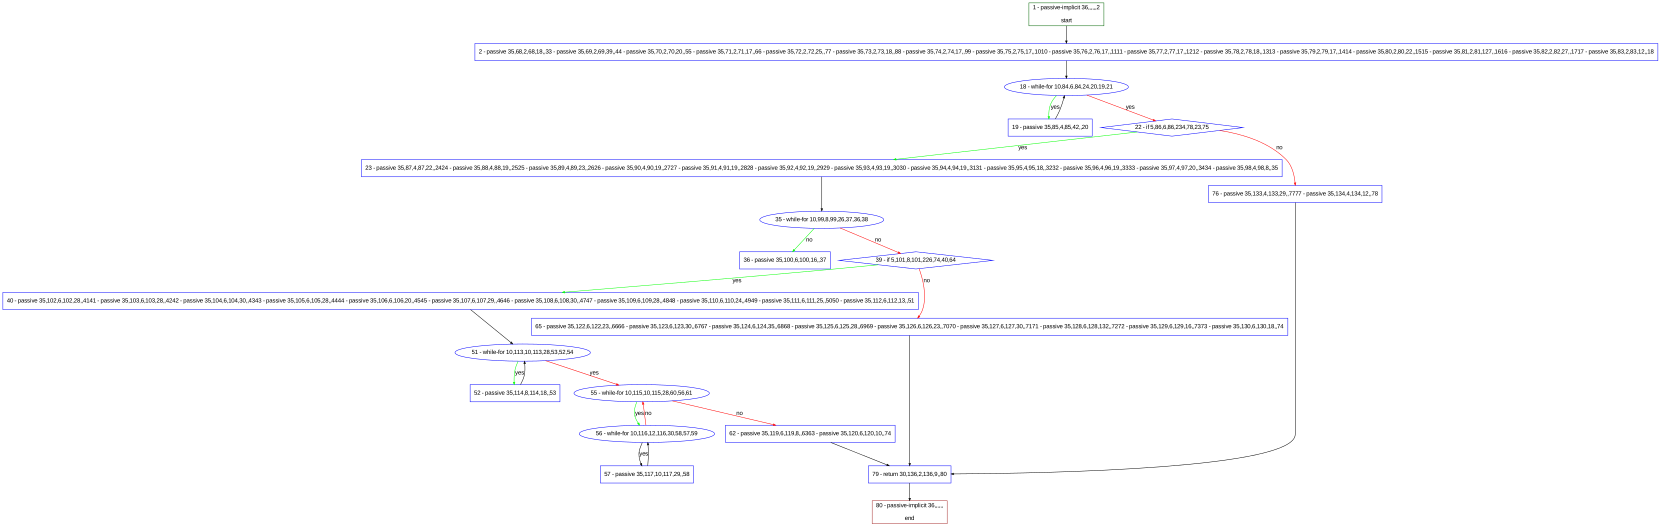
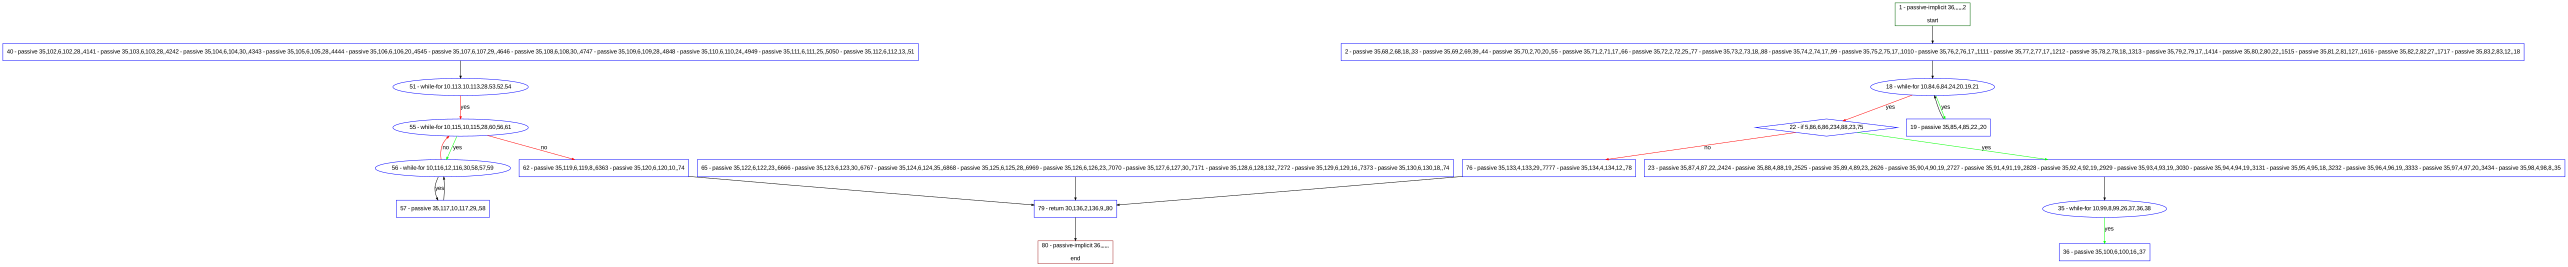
  digraph {
    bgcolor=white
    compound=true
    fillcolor="#FFFFCC"
    fontname=Arial
    fontsize=12
    pack=true
    packmode=clust
    style="rounded,filled"
    node [color="#0000ff" compound=true fillcolor="#ffffff" fixedsize=false fontname=Arial fontsize=12 node_initialized=no shape=box style=filled]
    edge [arrowhead=normal arrowsize=0.5 arrowtail=none color="#000000" compound=true dir=forward fontcolor=black fontname=Arial fontsize=12]
    n1 [label="2 - passive 35,68,2,68,18,,33 - passive 35,69,2,69,39,,44 - passive 35,70,2,70,20,,55 - passive 35,71,2,71,17,,66 - passive 35,72,2,72,25,,77 - passive 35,73,2,73,18,,88 - passive 35,74,2,74,17,,99 - passive 35,75,2,75,17,,1010 - passive 35,76,2,76,17,,1111 - passive 35,77,2,77,17,,1212 - passive 35,78,2,78,18,,1313 - passive 35,79,2,79,17,,1414 - passive 35,80,2,80,22,,1515 - passive 35,81,2,81,127,,1616 - passive 35,82,2,82,27,,1717 - passive 35,83,2,83,12,,18"]
    n2 [label="18 - while-for 10,84,6,84,24,20,19,21" shape=oval]
-   n3 [label="19 - passive 35,85,4,85,42,,20"]
-   n4 [label="22 - if 5,86,6,86,234,78,23,75" shape=diamond]
+   n3 [label="19 - passive 35,85,4,85,22,,20"]
+   n4 [label="22 - if 5,86,6,86,234,88,23,75" shape=diamond]
    n5 [color="#006400" label="1 - passive-implicit 36,,,,,,2\n\nstart"]
    n6 [label="23 - passive 35,87,4,87,22,,2424 - passive 35,88,4,88,19,,2525 - passive 35,89,4,89,23,,2626 - passive 35,90,4,90,19,,2727 - passive 35,91,4,91,19,,2828 - passive 35,92,4,92,19,,2929 - passive 35,93,4,93,19,,3030 - passive 35,94,4,94,19,,3131 - passive 35,95,4,95,18,,3232 - passive 35,96,4,96,19,,3333 - passive 35,97,4,97,20,,3434 - passive 35,98,4,98,8,,35"]
    n7 [label="76 - passive 35,133,4,133,29,,7777 - passive 35,134,4,134,12,,78"]
    n8 [label="35 - while-for 10,99,8,99,26,37,36,38" shape=oval]
    n9 [label="79 - return 30,136,2,136,9,,80"]
    n10 [label="36 - passive 35,100,6,100,16,,37"]
-   n11 [label="39 - if 5,101,8,101,226,74,40,64" shape=diamond]
    n12 [color="#a52a2a" label="80 - passive-implicit 36,,,,,,\n\nend"]
    n13 [label="40 - passive 35,102,6,102,28,,4141 - passive 35,103,6,103,28,,4242 - passive 35,104,6,104,30,,4343 - passive 35,105,6,105,28,,4444 - passive 35,106,6,106,20,,4545 - passive 35,107,6,107,29,,4646 - passive 35,108,6,108,30,,4747 - passive 35,109,6,109,28,,4848 - passive 35,110,6,110,24,,4949 - passive 35,111,6,111,25,,5050 - passive 35,112,6,112,13,,51"]
    n14 [label="65 - passive 35,122,6,122,23,,6666 - passive 35,123,6,123,30,,6767 - passive 35,124,6,124,35,,6868 - passive 35,125,6,125,28,,6969 - passive 35,126,6,126,23,,7070 - passive 35,127,6,127,30,,7171 - passive 35,128,6,128,132,,7272 - passive 35,129,6,129,16,,7373 - passive 35,130,6,130,18,,74"]
    n15 [label="51 - while-for 10,113,10,113,28,53,52,54" shape=oval]
-   n16 [label="52 - passive 35,114,8,114,18,,53"]
    n17 [label="55 - while-for 10,115,10,115,28,60,56,61" shape=oval]
    n18 [label="56 - while-for 10,116,12,116,30,58,57,59" shape=oval]
    n19 [label="62 - passive 35,119,6,119,8,,6363 - passive 35,120,6,120,10,,74"]
    n20 [label="57 - passive 35,117,10,117,29,,58"]
    n1 -> n2
    n2 -> n3 [color="#00ff00" label=yes]
    n2 -> n4 [color="#ff0000" label=yes]
    n3 -> n2
    n4 -> n6 [color="#00ff00" label=yes]
    n4 -> n7 [color="#ff0000" label=no]
    n5 -> n1
    n6 -> n8
    n7 -> n9
-   n8 -> n10 [color="#00ff00" label=no]
-   n8 -> n11 [color="#ff0000" label=no]
+   n8 -> n10 [color="#00ff00" label=yes]
    n9 -> n12
-   n11 -> n13 [color="#00ff00" label=yes]
-   n11 -> n14 [color="#ff0000" label=no]
    n13 -> n15
    n14 -> n9
-   n15 -> n16 [color="#00ff00" label=yes]
    n15 -> n17 [color="#ff0000" label=yes]
-   n16 -> n15
    n17 -> n18 [color="#00ff00" label=yes]
    n17 -> n19 [color="#ff0000" label=no]
    n18 -> n17 [color="#ff0000" label=no]
    n18 -> n20 [label=yes]
    n19 -> n9
    n20 -> n18
  }
